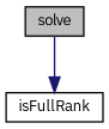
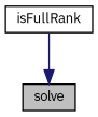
  digraph {
    rankdir=TB
    fontname="IBM Plex Sans"
    node [color=black fontname="IBM Plex Sans" fontsize=10 shape=record style=filled]
    n1 [fillcolor=grey75 fontcolor=black height=0.2 label=solve width=0.4]
    n2 [fillcolor=white height=0.2 label=isFullRank width=0.4]
-   n1 -> n2 [color=midnightblue fontname="IBM Plex Sans" fontsize=10 labelfontname=Helvetica labelfontsize=10 style=solid]
+   n2 -> n1 [color=midnightblue fontname="IBM Plex Sans" fontsize=10 labelfontname=Helvetica labelfontsize=10 style=solid]
  }
